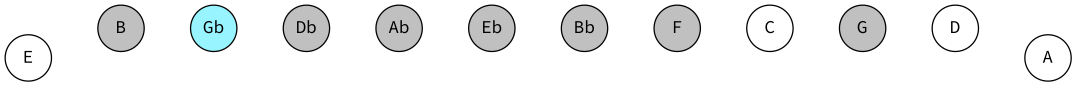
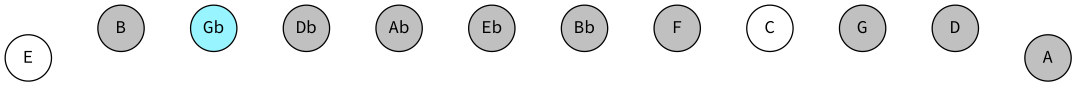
  graph {
    fontname="Source Code Pro"
    mindist=.1
    rankdir=LR
    node [fillcolor=gray fontname="Source Code Pro" margin=0 shape=circle style=filled]
    edge [fontname="Source Code Pro" style=invis]
    E [fillcolor=white]
    B
    Gb [fillcolor=cadetblue1]
    Db
    Ab
    Eb
    Bb
    F
    C [fillcolor=white]
    G
-   D [fillcolor=white]
-   A [fillcolor=white]
+   D
+   A
    subgraph sub_1 {
      E
      B
      Gb
      Db
      Ab
      Eb
      Bb
      F
      C
      G
      D
      A
    }
    E -- B
    B -- Gb
    Gb -- Db
    Db -- Ab
    Ab -- Eb
    Eb -- Bb
    Bb -- F
    F -- C
    C -- G
    G -- D
    D -- A
    A -- E
  }
